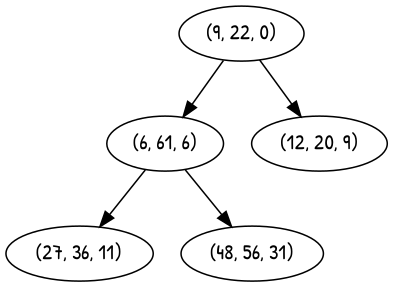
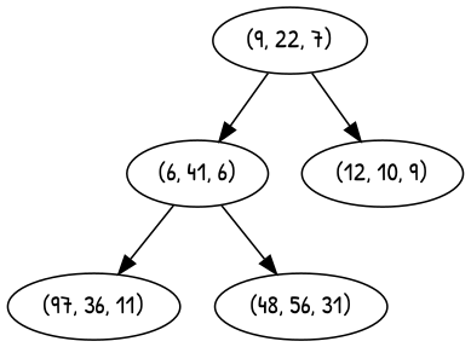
  digraph {
    fontname="Patrick Hand"
    node [fontname="Patrick Hand"]
    edge [fontname="Patrick Hand"]
-   "(6, 61, 6)"
-   "(27, 36, 11)"
+   "(6, 61, 6)" [label="(6, 41, 6)"]
+   "(27, 36, 11)" [label="(97, 36, 11)"]
    n3 [label="(48, 56, 31)"]
-   "(9, 22, 7)" [label="(9, 22, 0)"]
-   "(12, 20, 9)"
+   "(9, 22, 7)"
+   "(12, 20, 9)" [label="(12, 10, 9)"]
    "(6, 61, 6)" -> "(27, 36, 11)"
    "(6, 61, 6)" -> n3
    "(9, 22, 7)" -> "(6, 61, 6)"
    "(9, 22, 7)" -> "(12, 20, 9)"
  }
